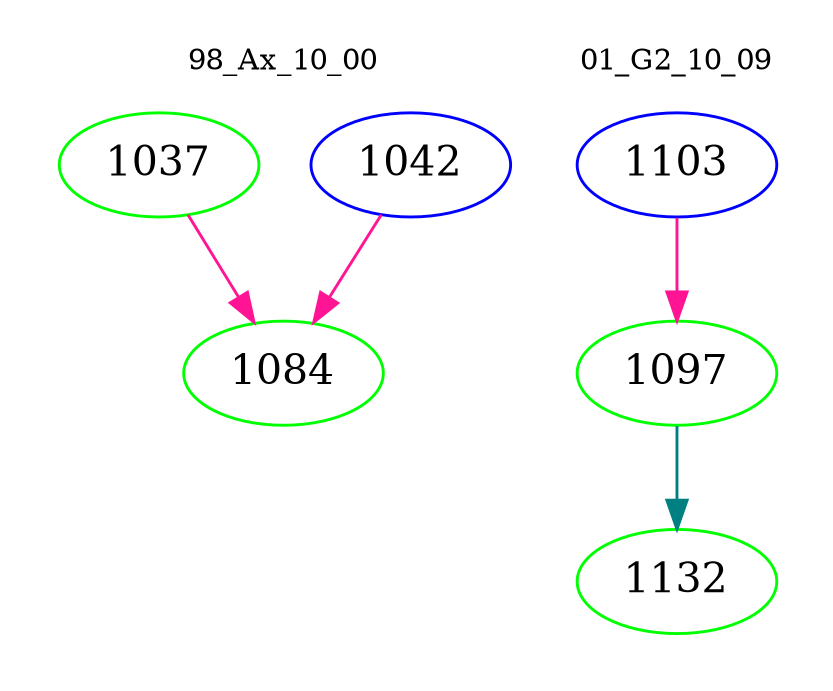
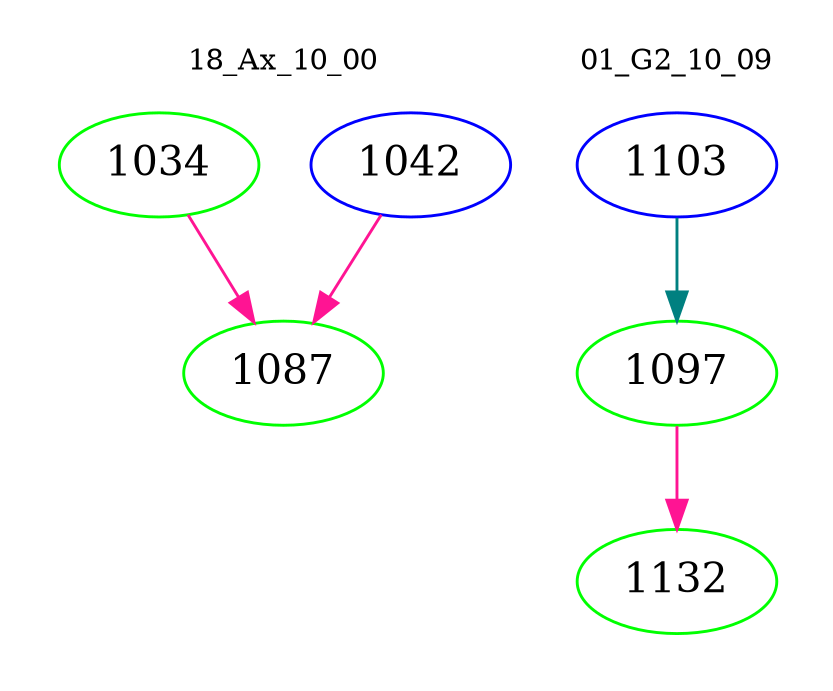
  digraph {
    node [color=green]
    edge [color=deeppink]
    n1 [color=blue label=1042]
-   n2 [label=1037]
-   n3 [label=1084]
+   n2 [label=1034]
+   n3 [label=1087]
    n4 [color=blue label=1103]
    n5 [label=1097]
    n6 [label=1132]
    subgraph cluster_1 {
      color=white
      fontsize=10
-     label="98_Ax_10_00"
+     label="18_Ax_10_00"
      n1
      n2
      n3
    }
    subgraph cluster_2 {
      color=white
      fontsize=10
      label="01_G2_10_09"
      n4
      n5
      n6
    }
    n1 -> n3
    n2 -> n3
-   n4 -> n5
-   n5 -> n6 [color=teal]
+   n4 -> n5 [color=teal]
+   n5 -> n6
  }
